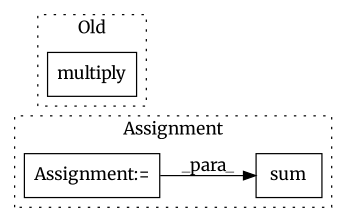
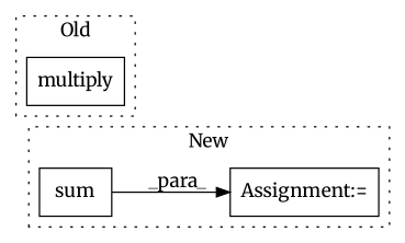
  digraph {
    rankdir=LR
    fontname=Merriweather
    node [a=32 shape=box fontname=Merriweather]
    n1 [l="4,1" label=sum s="5005,5025"]
    n2 [a=7 l=1 label="Assignment:=" s=4998]
    n3 [l="9,1" label=multiply s="4643,4695"]
    subgraph cluster_1 {
-     label=Assignment
+     label=New
      style=dotted
      n1
      n2
    }
    subgraph cluster_2 {
      label=Old
      style=dotted
      n3
    }
-   n2 -> n1 [label=_para_ fontname=Merriweather]
+   n1 -> n2 [label=_para_ fontname=Merriweather]
  }
